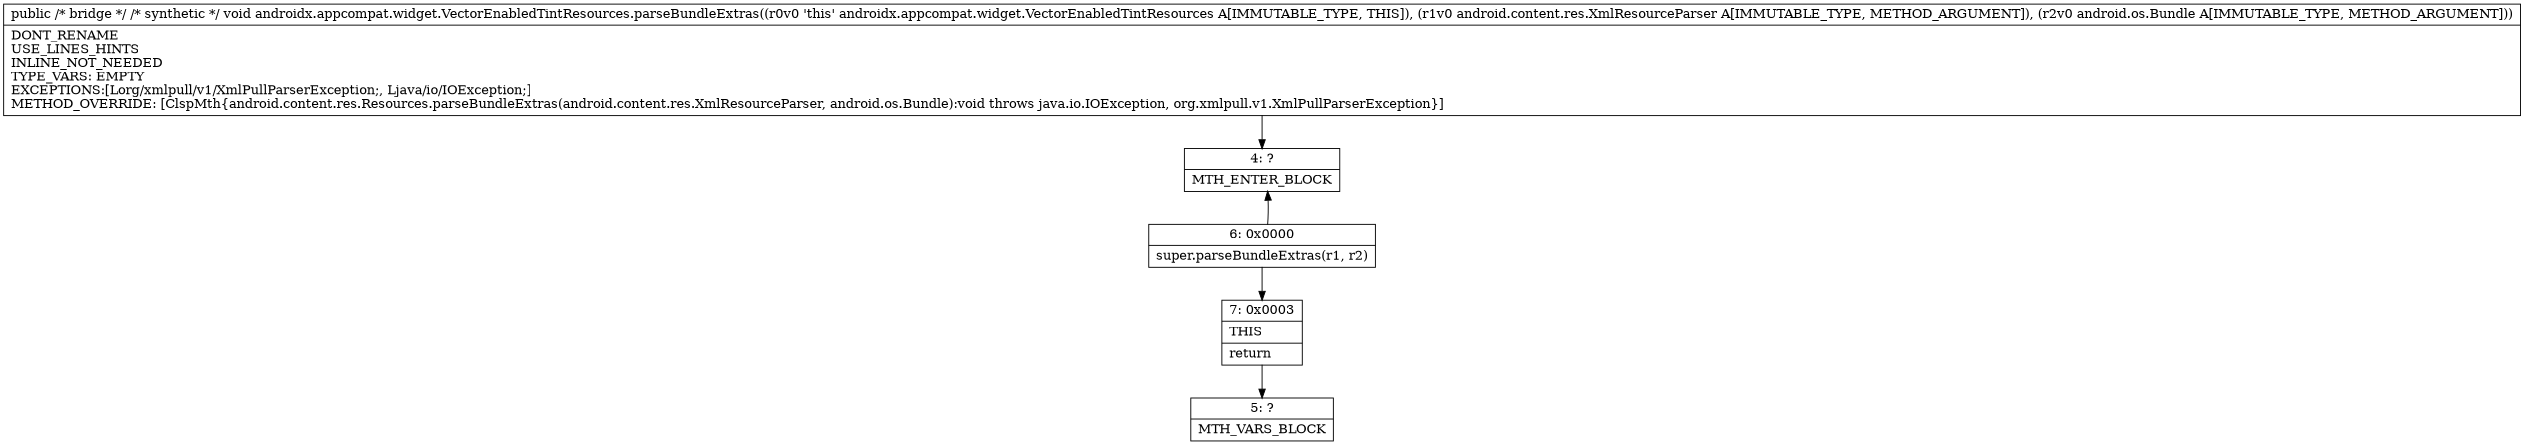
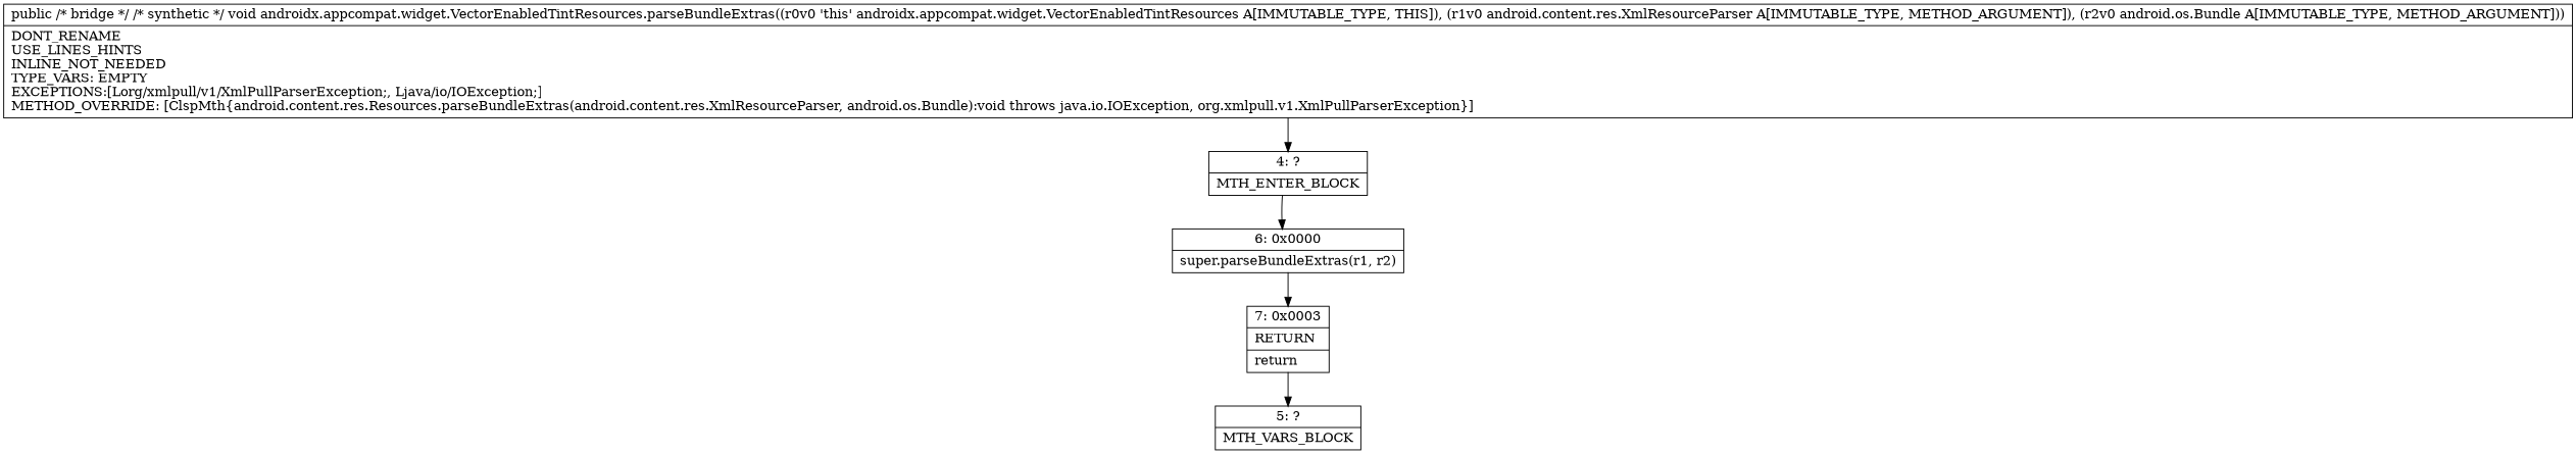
  digraph {
    node [shape=record]
    n1 [label="{4\:\ ?|MTH_ENTER_BLOCK\l}"]
    n2 [label="{6\:\ 0x0000|super.parseBundleExtras(r1, r2)\l}"]
-   n3 [label="{7\:\ 0x0003|THIS\l|return\l}"]
+   n3 [label="{7\:\ 0x0003|RETURN\l|return\l}"]
    n4 [label="{5\:\ ?|MTH_VARS_BLOCK\l}"]
    n5 [label="{public \/* bridge *\/ \/* synthetic *\/ void androidx.appcompat.widget.VectorEnabledTintResources.parseBundleExtras((r0v0 'this' androidx.appcompat.widget.VectorEnabledTintResources A[IMMUTABLE_TYPE, THIS]), (r1v0 android.content.res.XmlResourceParser A[IMMUTABLE_TYPE, METHOD_ARGUMENT]), (r2v0 android.os.Bundle A[IMMUTABLE_TYPE, METHOD_ARGUMENT]))  | DONT_RENAME\lUSE_LINES_HINTS\lINLINE_NOT_NEEDED\lTYPE_VARS: EMPTY\lEXCEPTIONS:[Lorg\/xmlpull\/v1\/XmlPullParserException;, Ljava\/io\/IOException;]\lMETHOD_OVERRIDE: [ClspMth\{android.content.res.Resources.parseBundleExtras(android.content.res.XmlResourceParser, android.os.Bundle):void throws java.io.IOException, org.xmlpull.v1.XmlPullParserException\}]\l}"]
-   n2 -> n1
+   n1 -> n2
    n2 -> n3
    n3 -> n4
    n5 -> n1
  }
